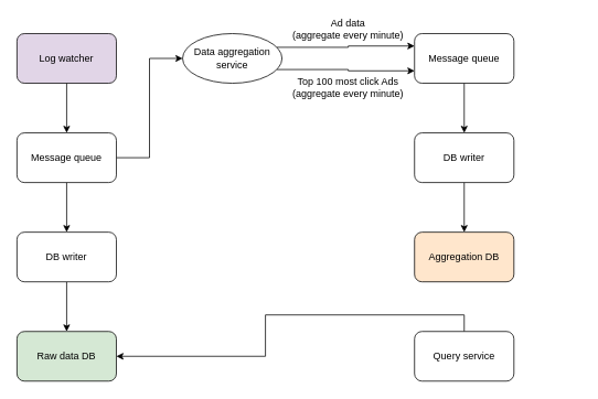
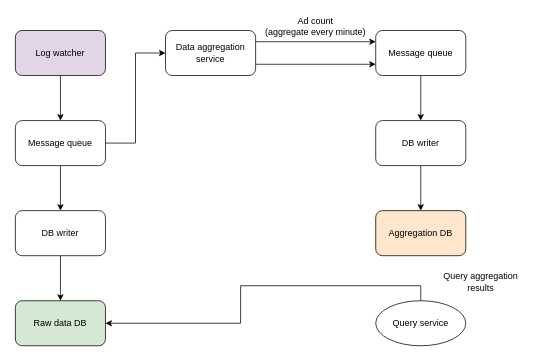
  <mxCell id="0" />
  <mxCell id="1" parent="0" />
  <mxCell id="2" style="edgeStyle=orthogonalEdgeStyle;rounded=0;orthogonalLoop=1;jettySize=auto;html=1;exitX=0.5;exitY=1;exitDx=0;exitDy=0;" edge="1" parent="1" source="3" target="6"><mxGeometry relative="1" as="geometry" /></mxCell>
  <mxCell id="3" value="Log watcher" style="rounded=1;whiteSpace=wrap;html=1;fillColor=#e1d5e7;" vertex="1" parent="1"><mxGeometry x="20" y="40" width="120" height="60" as="geometry" /></mxCell>
  <mxCell id="4" style="edgeStyle=orthogonalEdgeStyle;rounded=0;orthogonalLoop=1;jettySize=auto;html=1;exitX=0.5;exitY=1;exitDx=0;exitDy=0;entryX=0.5;entryY=0;entryDx=0;entryDy=0;" edge="1" parent="1" source="6" target="8"><mxGeometry relative="1" as="geometry" /></mxCell>
  <mxCell id="5" style="edgeStyle=orthogonalEdgeStyle;rounded=0;orthogonalLoop=1;jettySize=auto;html=1;exitX=1;exitY=0.5;exitDx=0;exitDy=0;entryX=0;entryY=0.5;entryDx=0;entryDy=0;" edge="1" parent="1" source="6" target="12"><mxGeometry relative="1" as="geometry" /></mxCell>
  <mxCell id="6" value="Message queue" style="rounded=1;whiteSpace=wrap;html=1;" vertex="1" parent="1"><mxGeometry x="20" y="160" width="120" height="60" as="geometry" /></mxCell>
  <mxCell id="7" style="edgeStyle=orthogonalEdgeStyle;rounded=0;orthogonalLoop=1;jettySize=auto;html=1;exitX=0.5;exitY=1;exitDx=0;exitDy=0;" edge="1" parent="1" source="8" target="9"><mxGeometry relative="1" as="geometry" /></mxCell>
  <mxCell id="8" value="DB writer" style="rounded=1;whiteSpace=wrap;html=1;" vertex="1" parent="1"><mxGeometry x="20" y="280" width="120" height="60" as="geometry" /></mxCell>
  <mxCell id="9" value="Raw data DB" style="rounded=1;whiteSpace=wrap;html=1;fillColor=#d5e8d4;" vertex="1" parent="1"><mxGeometry x="20" y="400" width="120" height="60" as="geometry" /></mxCell>
  <mxCell id="10" style="edgeStyle=orthogonalEdgeStyle;rounded=0;orthogonalLoop=1;jettySize=auto;html=1;exitX=1;exitY=0.25;exitDx=0;exitDy=0;entryX=0;entryY=0.25;entryDx=0;entryDy=0;" edge="1" parent="1" source="12" target="14"><mxGeometry relative="1" as="geometry" /></mxCell>
  <mxCell id="11" style="edgeStyle=orthogonalEdgeStyle;rounded=0;orthogonalLoop=1;jettySize=auto;html=1;exitX=1;exitY=0.75;exitDx=0;exitDy=0;entryX=0;entryY=0.75;entryDx=0;entryDy=0;" edge="1" parent="1" source="12" target="14"><mxGeometry relative="1" as="geometry" /></mxCell>
- <mxCell id="12" value="Data aggregation service" style="ellipse;whiteSpace=wrap;html=1;" vertex="1" parent="1"><mxGeometry x="220" y="40" width="120" height="60" as="geometry" /></mxCell>
+ <mxCell id="12" value="Data aggregation service" style="rounded=1;whiteSpace=wrap;html=1;" vertex="1" parent="1"><mxGeometry x="220" y="40" width="120" height="60" as="geometry" /></mxCell>
  <mxCell id="13" style="edgeStyle=orthogonalEdgeStyle;rounded=0;orthogonalLoop=1;jettySize=auto;html=1;exitX=0.5;exitY=1;exitDx=0;exitDy=0;entryX=0.5;entryY=0;entryDx=0;entryDy=0;" edge="1" parent="1" source="14" target="16"><mxGeometry relative="1" as="geometry" /></mxCell>
  <mxCell id="14" value="Message queue" style="rounded=1;whiteSpace=wrap;html=1;" vertex="1" parent="1"><mxGeometry x="500" y="40" width="120" height="60" as="geometry" /></mxCell>
  <mxCell id="15" style="edgeStyle=orthogonalEdgeStyle;rounded=0;orthogonalLoop=1;jettySize=auto;html=1;exitX=0.5;exitY=1;exitDx=0;exitDy=0;entryX=0.5;entryY=0;entryDx=0;entryDy=0;" edge="1" parent="1" source="16" target="17"><mxGeometry relative="1" as="geometry" /></mxCell>
  <mxCell id="16" value="DB writer" style="rounded=1;whiteSpace=wrap;html=1;" vertex="1" parent="1"><mxGeometry x="500" y="160" width="120" height="60" as="geometry" /></mxCell>
  <mxCell id="17" value="Aggregation DB" style="rounded=1;whiteSpace=wrap;html=1;fillColor=#ffe6cc;" vertex="1" parent="1"><mxGeometry x="500" y="280" width="120" height="60" as="geometry" /></mxCell>
  <mxCell id="18" style="edgeStyle=orthogonalEdgeStyle;rounded=0;orthogonalLoop=1;jettySize=auto;html=1;exitX=0.5;exitY=0;exitDx=0;exitDy=0;" edge="1" parent="1" source="19" target="9"><mxGeometry relative="1" as="geometry" /></mxCell>
- <mxCell id="19" value="Query service" style="rounded=1;whiteSpace=wrap;html=1;" vertex="1" parent="1"><mxGeometry x="500" y="400" width="120" height="60" as="geometry" /></mxCell>
- <mxCell id="20" value="Ad data&lt;div&gt;(aggregate every minute)&lt;br&gt;&lt;/div&gt;" style="text;html=1;align=center;verticalAlign=middle;whiteSpace=wrap;rounded=0;" vertex="1" parent="1"><mxGeometry x="340" y="20" width="160" height="30" as="geometry" /></mxCell>
- <mxCell id="21" value="Top 100 most click Ads (aggregate every minute)" style="text;html=1;align=center;verticalAlign=middle;whiteSpace=wrap;rounded=0;" vertex="1" parent="1"><mxGeometry x="340" y="90" width="160" height="30" as="geometry" /></mxCell>
+ <mxCell id="19" value="Query service" style="ellipse;whiteSpace=wrap;html=1;" vertex="1" parent="1"><mxGeometry x="500" y="400" width="120" height="60" as="geometry" /></mxCell>
+ <mxCell id="20" value="Ad count&lt;div&gt;(aggregate every minute)&lt;br&gt;&lt;/div&gt;" style="text;html=1;align=center;verticalAlign=middle;whiteSpace=wrap;rounded=0;" vertex="1" parent="1"><mxGeometry x="340" y="20" width="160" height="30" as="geometry" /></mxCell>
+ <mxCell id="22" value="Query aggregation results" style="text;html=1;align=center;verticalAlign=middle;whiteSpace=wrap;rounded=0;" vertex="1" parent="1"><mxGeometry x="580" y="360" width="120" height="30" as="geometry" /></mxCell>
